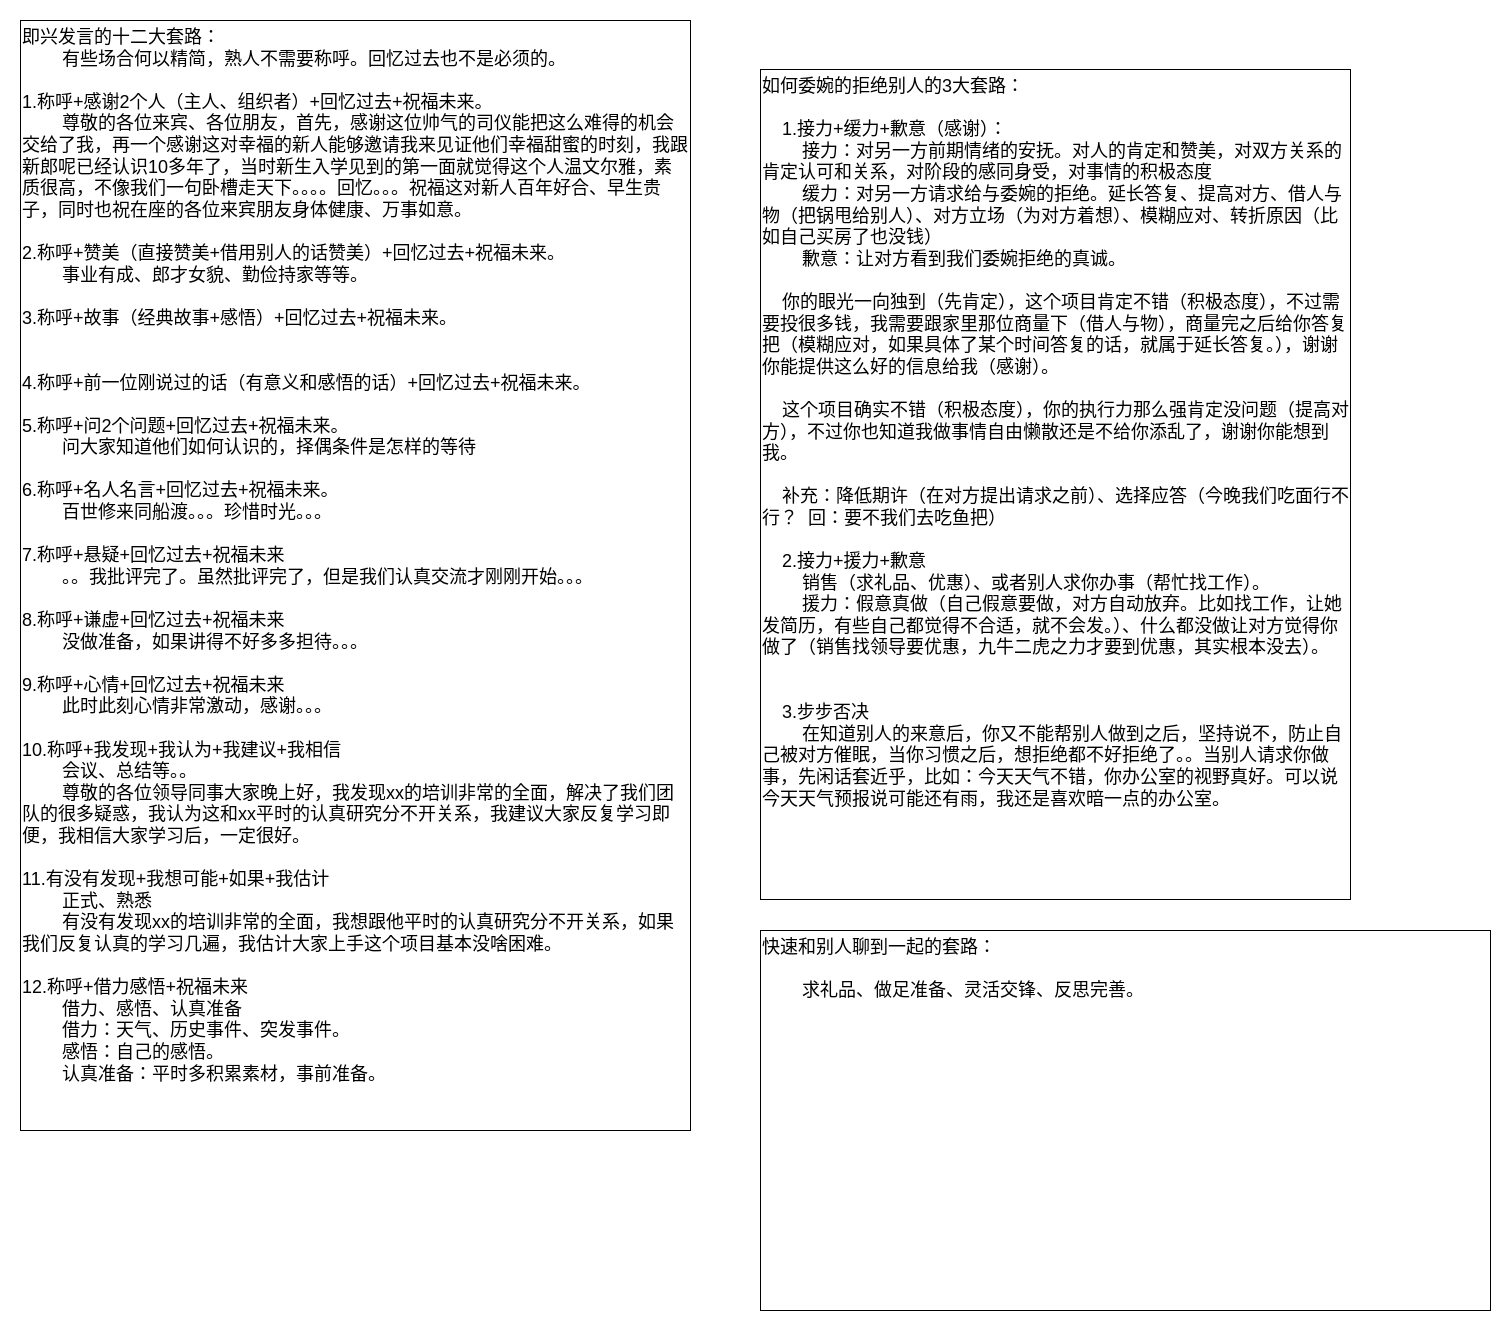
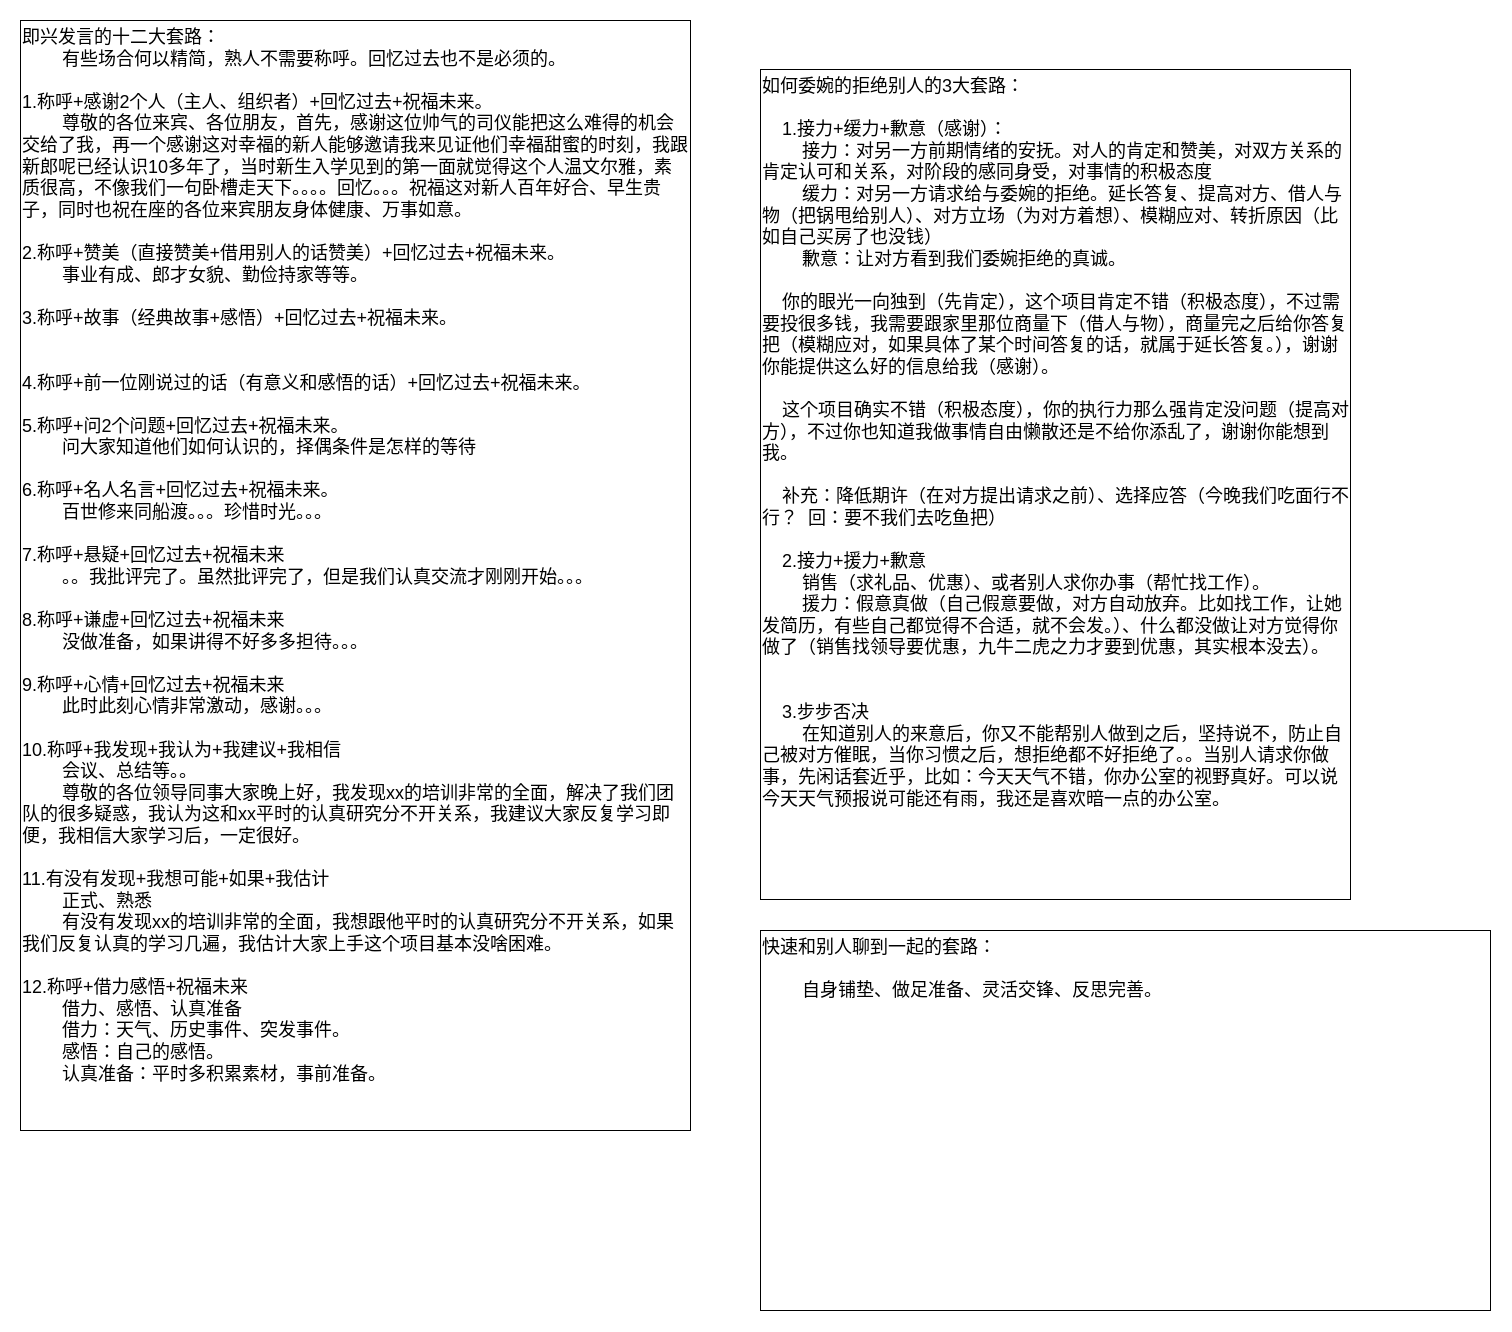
  <mxCell id="0" />
  <mxCell id="1" parent="0" />
  <mxCell id="2" value="即兴发言的十二大套路：&lt;br&gt;&lt;span style=&quot;white-space: pre;&quot;&gt;&#09;&lt;/span&gt;有些场合何以精简，熟人不需要称呼。回忆过去也不是必须的。&lt;br&gt;&lt;br&gt;1.称呼+感谢2个人（主人、组织者）+回忆过去+祝福未来。&lt;br&gt;&lt;span style=&quot;white-space: pre;&quot;&gt;&#09;&lt;/span&gt;尊敬的各位来宾、各位朋友，首先，感谢这位帅气的司仪能把这么难得的机会交给了我，再一个感谢这对幸福的新人能够邀请我来见证他们幸福甜蜜的时刻，我跟新郎呢已经认识10多年了，当时新生入学见到的第一面就觉得这个人温文尔雅，素质很高，不像我们一句卧槽走天下。。。。回忆。。。祝福这对新人百年好合、早生贵子，同时也祝在座的各位来宾朋友身体健康、万事如意。&lt;br&gt;&lt;br&gt;2.称呼+赞美（直接赞美+借用别人的话赞美）+回忆过去+祝福未来。&lt;br&gt;&lt;span style=&quot;white-space: pre;&quot;&gt;&#09;&lt;/span&gt;事业有成、郎才女貌、勤俭持家等等。&lt;br&gt;&lt;br&gt;3.称呼+故事（经典故事+感悟）+回忆过去+祝福未来。&lt;br&gt;&lt;span style=&quot;white-space: pre;&quot;&gt;&#09;&lt;/span&gt;&lt;br&gt;&lt;br&gt;4.称呼+前一位刚说过的话（有意义和感悟的话）+回忆过去+祝福未来。&lt;br&gt;&lt;br&gt;5.称呼+问2个问题+回忆过去+祝福未来。&lt;br&gt;&lt;span style=&quot;white-space: pre;&quot;&gt;&#09;&lt;/span&gt;问大家知道他们如何认识的，择偶条件是怎样的等待&lt;br&gt;&lt;br&gt;6.称呼+名人名言+回忆过去+祝福未来。&lt;br&gt;&lt;span style=&quot;white-space: pre;&quot;&gt;&#09;&lt;/span&gt;百世修来同船渡。。。珍惜时光。。。&lt;br&gt;&lt;br&gt;7.称呼+悬疑+回忆过去+祝福未来&lt;br&gt;&lt;span style=&quot;white-space: pre;&quot;&gt;&lt;span style=&quot;white-space: pre;&quot;&gt;&#09;&lt;/span&gt;。。我批评完了。虽然批评完了，但是我们认真交流才刚刚开始。。。&#09;&lt;br&gt;&lt;/span&gt;&lt;br&gt;8.称呼+谦虚+回忆过去+祝福未来&lt;br&gt;&lt;span style=&quot;white-space: pre;&quot;&gt;&#09;&lt;/span&gt;没做准备，如果讲得不好多多担待。。。&lt;br&gt;&lt;br&gt;9.称呼+心情+回忆过去+祝福未来&lt;br&gt;&lt;span style=&quot;white-space: pre;&quot;&gt;&#09;&lt;/span&gt;此时此刻心情非常激动，感谢。。。&lt;br&gt;&lt;br&gt;10.称呼+我发现+我认为+我建议+我相信&lt;br&gt;&lt;span style=&quot;white-space: pre;&quot;&gt;&#09;&lt;/span&gt;会议、总结等。。&lt;br&gt;&lt;span style=&quot;white-space: pre;&quot;&gt;&#09;&lt;/span&gt;尊敬的各位领导同事大家晚上好，我发现xx的培训非常的全面，解决了我们团队的很多疑惑，我认为这和xx平时的认真研究分不开关系，我建议大家反复学习即便，我相信大家学习后，一定很好。&lt;br&gt;&lt;br&gt;11.有没有发现+我想可能+如果+我估计&lt;br&gt;&lt;span style=&quot;white-space: pre;&quot;&gt;&#09;&lt;/span&gt;正式、熟悉&lt;br&gt;&lt;span style=&quot;white-space: pre;&quot;&gt;&#09;&lt;/span&gt;有没有发现xx的培训非常的全面，我想跟他平时的认真研究分不开关系，如果我们反复认真的学习几遍，我估计大家上手这个项目基本没啥困难。&lt;br&gt;&lt;br&gt;12.称呼+借力感悟+祝福未来&lt;br&gt;&lt;span style=&quot;white-space: pre;&quot;&gt;&#09;&lt;/span&gt;借力、感悟、认真准备&lt;br&gt;&lt;span style=&quot;white-space: pre;&quot;&gt;&#09;&lt;/span&gt;借力：天气、历史事件、突发事件。&lt;br&gt;&lt;span style=&quot;white-space: pre;&quot;&gt;&#09;&lt;/span&gt;感悟：自己的感悟。&lt;br&gt;&lt;span style=&quot;white-space: pre;&quot;&gt;&#09;&lt;/span&gt;认真准备：平时多积累素材，事前准备。" style="rounded=0;whiteSpace=wrap;html=1;fontSize=18;align=left;verticalAlign=top;" vertex="1" parent="1"><mxGeometry y="20" width="670" height="1110" as="geometry" x="20" /></mxCell>
  <mxCell id="3" value="如何委婉的拒绝别人的3大套路：&lt;br&gt;&lt;br&gt;&lt;span style=&quot;&quot;&gt;&lt;span style=&quot;white-space: pre;&quot;&gt;&amp;nbsp;&amp;nbsp;&amp;nbsp;&amp;nbsp;&lt;/span&gt;&lt;/span&gt;1.接力+缓力+歉意（感谢）：&lt;br&gt;&lt;span style=&quot;&quot;&gt;&lt;span style=&quot;white-space: pre;&quot;&gt;&amp;nbsp;&amp;nbsp;&amp;nbsp;&amp;nbsp;&lt;/span&gt;&lt;/span&gt;&lt;span style=&quot;&quot;&gt;&lt;span style=&quot;white-space: pre;&quot;&gt;&amp;nbsp;&amp;nbsp;&amp;nbsp;&amp;nbsp;&lt;/span&gt;&lt;/span&gt;接力：对另一方前期情绪的安抚。对人的肯定和赞美，对双方关系的肯定认可和关系，对阶段的感同身受，对事情的积极态度&lt;br&gt;&lt;span style=&quot;&quot;&gt;&lt;span style=&quot;white-space: pre;&quot;&gt;&amp;nbsp;&amp;nbsp;&amp;nbsp;&amp;nbsp;&lt;/span&gt;&lt;/span&gt;&lt;span style=&quot;&quot;&gt;&lt;span style=&quot;white-space: pre;&quot;&gt;&amp;nbsp;&amp;nbsp;&amp;nbsp;&amp;nbsp;&lt;/span&gt;&lt;/span&gt;缓力：对另一方请求给与委婉的拒绝。延长答复、提高对方、借人与物（把锅甩给别人）、对方立场（为对方着想）、模糊应对、转折原因（比如自己买房了也没钱）&lt;br&gt;&lt;span style=&quot;&quot;&gt;&lt;span style=&quot;white-space: pre;&quot;&gt;&amp;nbsp;&amp;nbsp;&amp;nbsp;&amp;nbsp;&lt;/span&gt;&lt;/span&gt;&lt;span style=&quot;&quot;&gt;&lt;span style=&quot;white-space: pre;&quot;&gt;&amp;nbsp;&amp;nbsp;&amp;nbsp;&amp;nbsp;&lt;/span&gt;&lt;/span&gt;歉意：让对方看到我们委婉拒绝的真诚。&lt;br&gt;&lt;br&gt;&lt;span style=&quot;&quot;&gt;&lt;span style=&quot;white-space: pre;&quot;&gt;&amp;nbsp;&amp;nbsp;&amp;nbsp;&amp;nbsp;&lt;/span&gt;&lt;/span&gt;你的眼光一向独到（先肯定），这个项目肯定不错（积极态度），不过需要投很多钱，我需要跟家里那位商量下（借人与物），商量完之后给你答复把（模糊应对，如果具体了某个时间答复的话，就属于延长答复。），谢谢你能提供这么好的信息给我（感谢）。&lt;br&gt;&lt;br&gt;&lt;span style=&quot;&quot;&gt;&lt;span style=&quot;white-space: pre;&quot;&gt;&amp;nbsp;&amp;nbsp;&amp;nbsp;&amp;nbsp;&lt;/span&gt;&lt;/span&gt;这个项目确实不错（积极态度），你的执行力那么强肯定没问题（提高对方），不过你也知道我做事情自由懒散还是不给你添乱了，谢谢你能想到我。&lt;br&gt;&lt;span style=&quot;&quot;&gt;&lt;span style=&quot;white-space: pre;&quot;&gt;&amp;nbsp;&amp;nbsp;&amp;nbsp;&amp;nbsp;&lt;/span&gt;&lt;/span&gt;&lt;br&gt;&lt;span style=&quot;&quot;&gt;&lt;span style=&quot;white-space: pre;&quot;&gt;&amp;nbsp;&amp;nbsp;&amp;nbsp;&amp;nbsp;&lt;/span&gt;&lt;/span&gt;补充：降低期许（在对方提出请求之前）、选择应答（今晚我们吃面行不行？&amp;nbsp; 回：要不我们去吃鱼把）&lt;br&gt;&lt;br&gt;&lt;span style=&quot;&quot;&gt;&lt;span style=&quot;white-space: pre;&quot;&gt;&amp;nbsp;&amp;nbsp;&amp;nbsp;&amp;nbsp;&lt;/span&gt;&lt;/span&gt;2.接力+援力+歉意&lt;br&gt;&lt;span style=&quot;white-space: pre;&quot;&gt;&#09;&lt;/span&gt;销售（求礼品、优惠）、或者别人求你办事（帮忙找工作）。&lt;br&gt;&lt;span style=&quot;white-space: pre;&quot;&gt;&#09;&lt;/span&gt;援力：假意真做（自己假意要做，对方自动放弃。比如找工作，让她发简历，有些自己都觉得不合适，就不会发。）、什么都没做让对方觉得你做了（销售找领导要优惠，九牛二虎之力才要到优惠，其实根本没去）。&amp;nbsp;&lt;br&gt;&lt;br&gt;&lt;span style=&quot;&quot;&gt;&lt;span style=&quot;white-space: pre;&quot;&gt;&amp;nbsp;&amp;nbsp;&amp;nbsp;&amp;nbsp;&lt;/span&gt;&lt;/span&gt;&lt;br&gt;&lt;span style=&quot;&quot;&gt;&lt;span style=&quot;white-space: pre;&quot;&gt;&amp;nbsp;&amp;nbsp;&amp;nbsp;&amp;nbsp;3&lt;/span&gt;&lt;/span&gt;.步步否决&lt;br&gt;&lt;span style=&quot;white-space: pre;&quot;&gt;&#09;&lt;/span&gt;在知道别人的来意后，你又不能帮别人做到之后，坚持说不，防止自己被对方催眠，当你习惯之后，想拒绝都不好拒绝了。。当别人请求你做事，先闲话套近乎，比如：今天天气不错，你办公室的视野真好。可以说今天天气预报说可能还有雨，我还是喜欢暗一点的办公室。" style="rounded=0;whiteSpace=wrap;html=1;fontSize=18;align=left;verticalAlign=top;" vertex="1" parent="1"><mxGeometry x="760" y="69" width="590" height="830" as="geometry" /></mxCell>
- <mxCell id="4" value="快速和别人聊到一起的套路：&lt;br&gt;&lt;br&gt;&lt;span style=&quot;white-space: pre;&quot;&gt;&#09;&lt;/span&gt;求礼品、做足准备、灵活交锋、反思完善。" style="rounded=0;whiteSpace=wrap;html=1;fontSize=18;verticalAlign=top;align=left;" vertex="1" parent="1"><mxGeometry x="760" y="930" width="730" height="380" as="geometry" /></mxCell>
+ <mxCell id="4" value="快速和别人聊到一起的套路：&lt;br&gt;&lt;br&gt;&lt;span style=&quot;white-space: pre;&quot;&gt;&#09;&lt;/span&gt;自身铺垫、做足准备、灵活交锋、反思完善。" style="rounded=0;whiteSpace=wrap;html=1;fontSize=18;verticalAlign=top;align=left;" vertex="1" parent="1"><mxGeometry x="760" y="930" width="730" height="380" as="geometry" /></mxCell>
